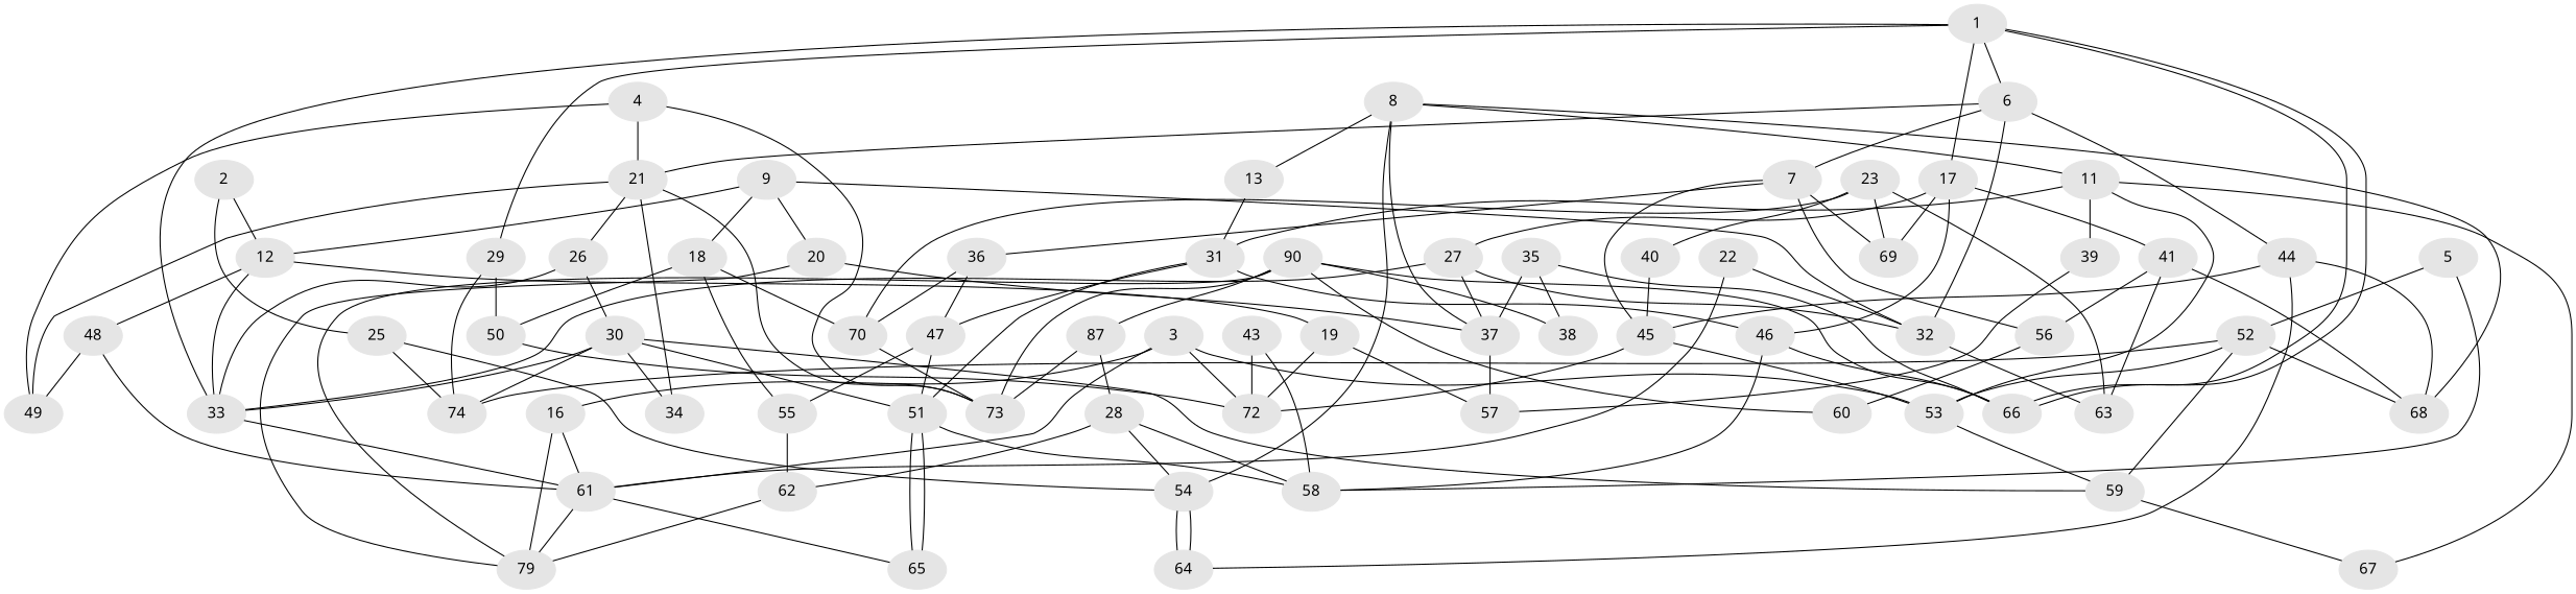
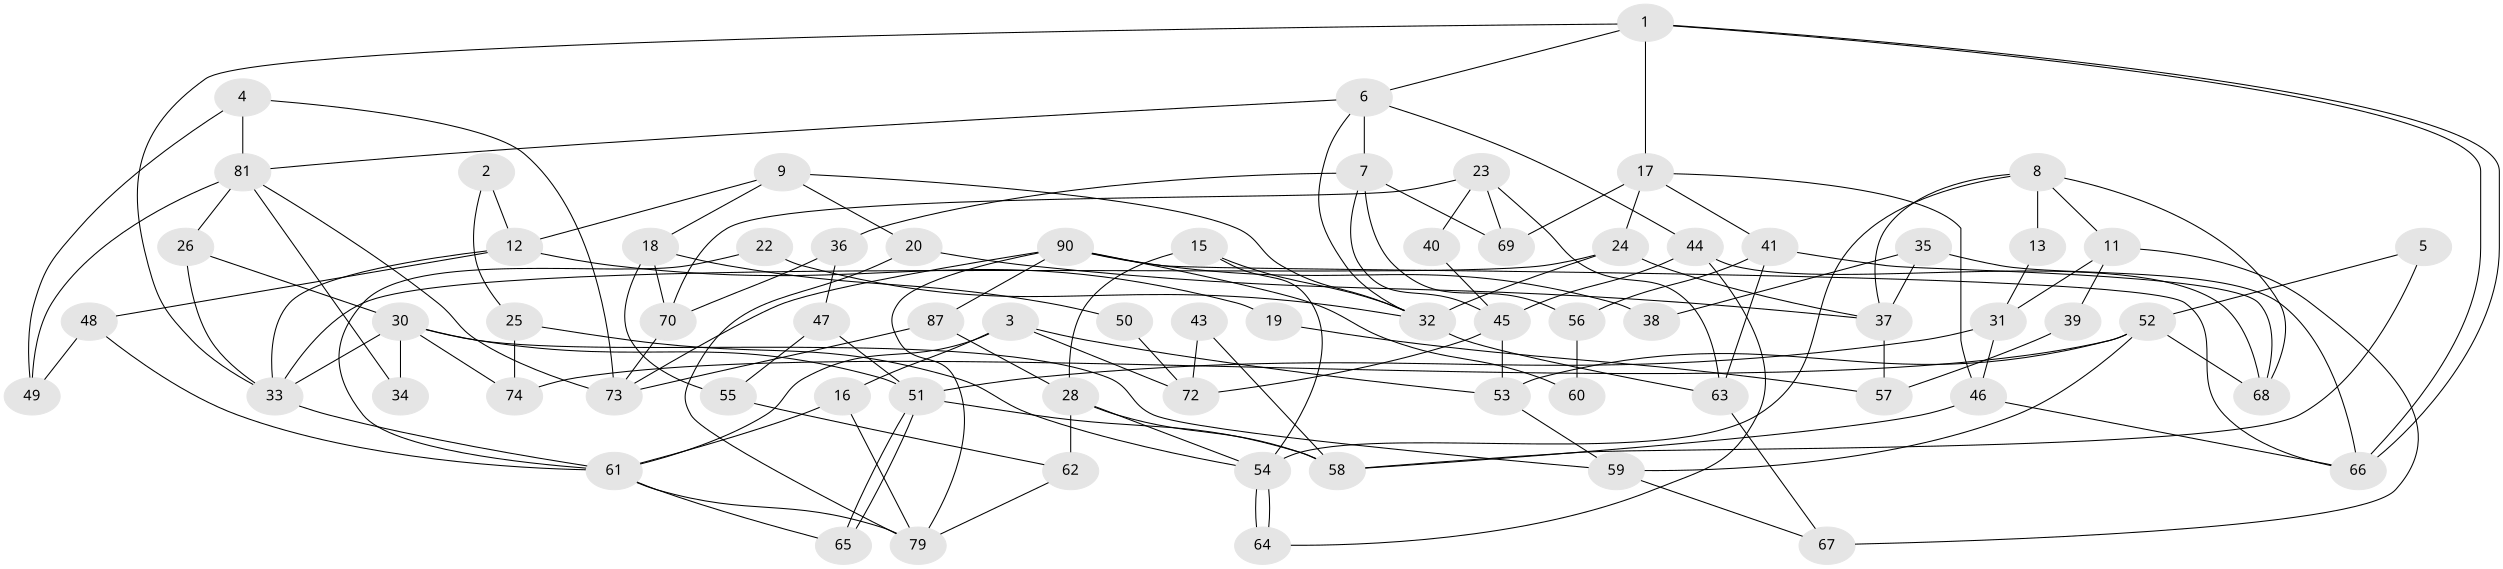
  graph {
    fontname="Noto Sans"
    node [color=gray90 fontname="Noto Sans" style=filled]
    edge [fontname="Noto Sans"]
    1
    6
    17
-   29
    33
    66
-   21
+   21 [label=81]
    7
    32
    44
    69
-   24 [label=27]
+   24
    41
    46
    50
    74
    61
    2
    12
    25
    19
    48
    54
    3
    16
    53
    72
    n28 [label=79]
    59
    65
    4
    49
    73
    26
    34
    5
    52
    58
    28
    62
    68
    36
    45
    56
    63
    64
    47
    70
    60
    8
    11
    13
    37
    39
    67
    31
    57
    9
    18
    20
    55
    n62 [label=90]
    n63 [label=87]
    38
    51
+   15
    30
    22
    23
    40
    35
    43
    1 -- 6
    1 -- 17
-   1 -- 29
    1 -- 33
    1 -- 66
    1 -- 66
    6 -- 21
    6 -- 7
    6 -- 32
    6 -- 44
    17 -- 69
    17 -- 24
    17 -- 41
    17 -- 46
-   29 -- 50
-   29 -- 74
    33 -- 61
    21 -- 49
    21 -- 73
    21 -- 26
    21 -- 34
    7 -- 69
    7 -- 36
    7 -- 45
    7 -- 56
    32 -- 63
    44 -- 68
    44 -- 45
    44 -- 64
    24 -- 33
    24 -- 32
    24 -- 37
    41 -- 68
    41 -- 56
    41 -- 63
    46 -- 66
    46 -- 58
    50 -- 72
    61 -- n28
    61 -- 65
    2 -- 12
    2 -- 25
    12 -- 33
    12 -- 19
    12 -- 48
    25 -- 74
    25 -- 54
-   19 -- 72
    19 -- 57
    48 -- 61
    48 -- 49
    54 -- 64
    54 -- 64
    3 -- 61
    3 -- 16
    3 -- 53
    3 -- 72
    16 -- 61
    16 -- n28
    53 -- 59
    59 -- 67
    4 -- 21
    4 -- 49
    4 -- 73
    26 -- 33
    26 -- 30
    5 -- 52
    5 -- 58
    52 -- 74
    52 -- 53
    52 -- 59
    52 -- 68
    28 -- 54
    28 -- 58
    28 -- 62
    62 -- n28
    36 -- 47
    36 -- 70
    45 -- 53
    45 -- 72
    56 -- 60
+   63 -- 67
    47 -- 55
    47 -- 51
    70 -- 73
    8 -- 54
    8 -- 68
    8 -- 11
    8 -- 13
    8 -- 37
-   11 -- 53
    11 -- 39
    11 -- 67
    11 -- 31
    13 -- 31
    37 -- 57
    39 -- 57
    31 -- 46
-   31 -- 47
    31 -- 51
    9 -- 32
    9 -- 12
    9 -- 18
    9 -- 20
    18 -- 50
    18 -- 70
    18 -- 55
    20 -- n28
    20 -- 37
    55 -- 62
    n62 -- 66
    n62 -- n28
    n62 -- 73
    n62 -- 60
    n62 -- n63
    n62 -- 38
    n63 -- 73
    n63 -- 28
    51 -- 65
    51 -- 65
    51 -- 58
+   15 -- 32
+   15 -- 54
+   15 -- 28
    30 -- 33
    30 -- 74
    30 -- 59
    30 -- 34
    30 -- 51
    22 -- 32
    22 -- 61
    23 -- 69
    23 -- 63
    23 -- 70
    23 -- 40
    40 -- 45
    35 -- 66
    35 -- 37
    35 -- 38
    43 -- 72
    43 -- 58
  }
